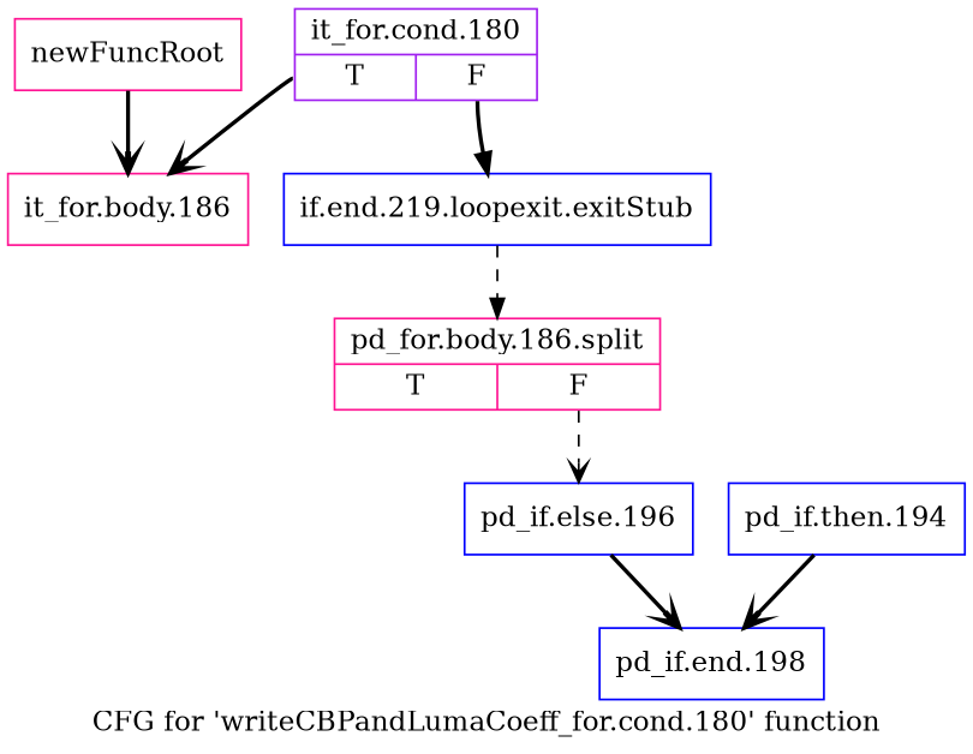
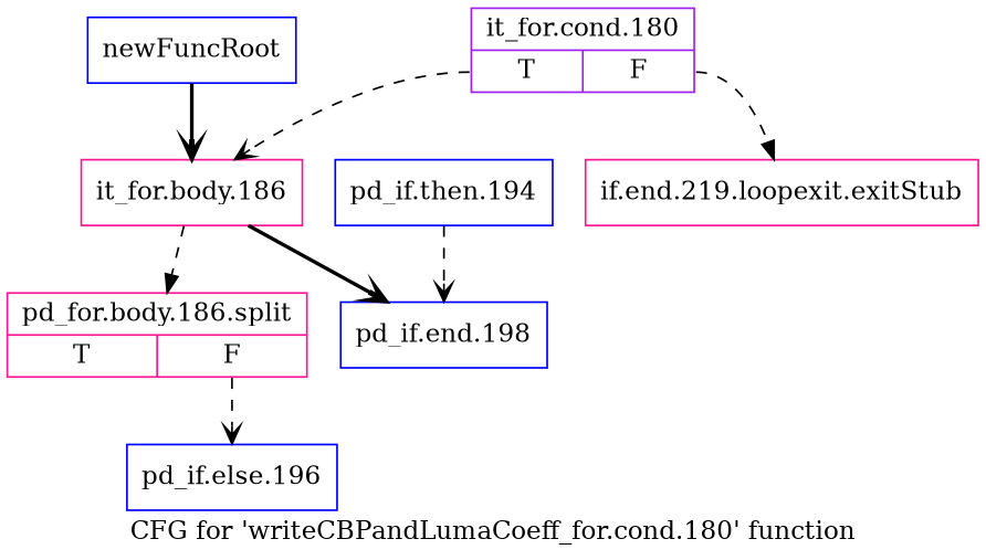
  digraph {
    label="CFG for 'writeCBPandLumaCoeff_for.cond.180' function"
    node [color=blue shape=record]
    edge [arrowhead=vee style=bold]
-   n1 [color=deeppink label="{newFuncRoot}"]
+   n1 [label="{newFuncRoot}"]
    n2 [color=deeppink label="{it_for.body.186}"]
    n3 [color=purple label="{it_for.cond.180|{<s0>T|<s1>F}}"]
-   n4 [label="{if.end.219.loopexit.exitStub}"]
+   n4 [color=deeppink label="{if.end.219.loopexit.exitStub}"]
    n5 [color=deeppink label="{pd_for.body.186.split|{<s0>T|<s1>F}}"]
    n6 [label="{pd_if.else.196}"]
    n7 [label="{pd_if.then.194}"]
    n8 [label="{pd_if.end.198}"]
    n1 -> n2
-   n4 -> n5 [arrowhead=normal style=dashed]
-   n3 -> n2 [tailport=s0]
-   n3 -> n4 [arrowhead=normal tailport=s1]
+   n2 -> n5 [arrowhead=normal style=dashed]
+   n3 -> n2 [style=dashed tailport=s0]
+   n3 -> n4 [arrowhead=normal style=dashed tailport=s1]
    n5 -> n6 [style=dashed tailport=s1]
-   n6 -> n8
-   n7 -> n8
+   n2 -> n8
+   n7 -> n8 [style=dashed]
  }
